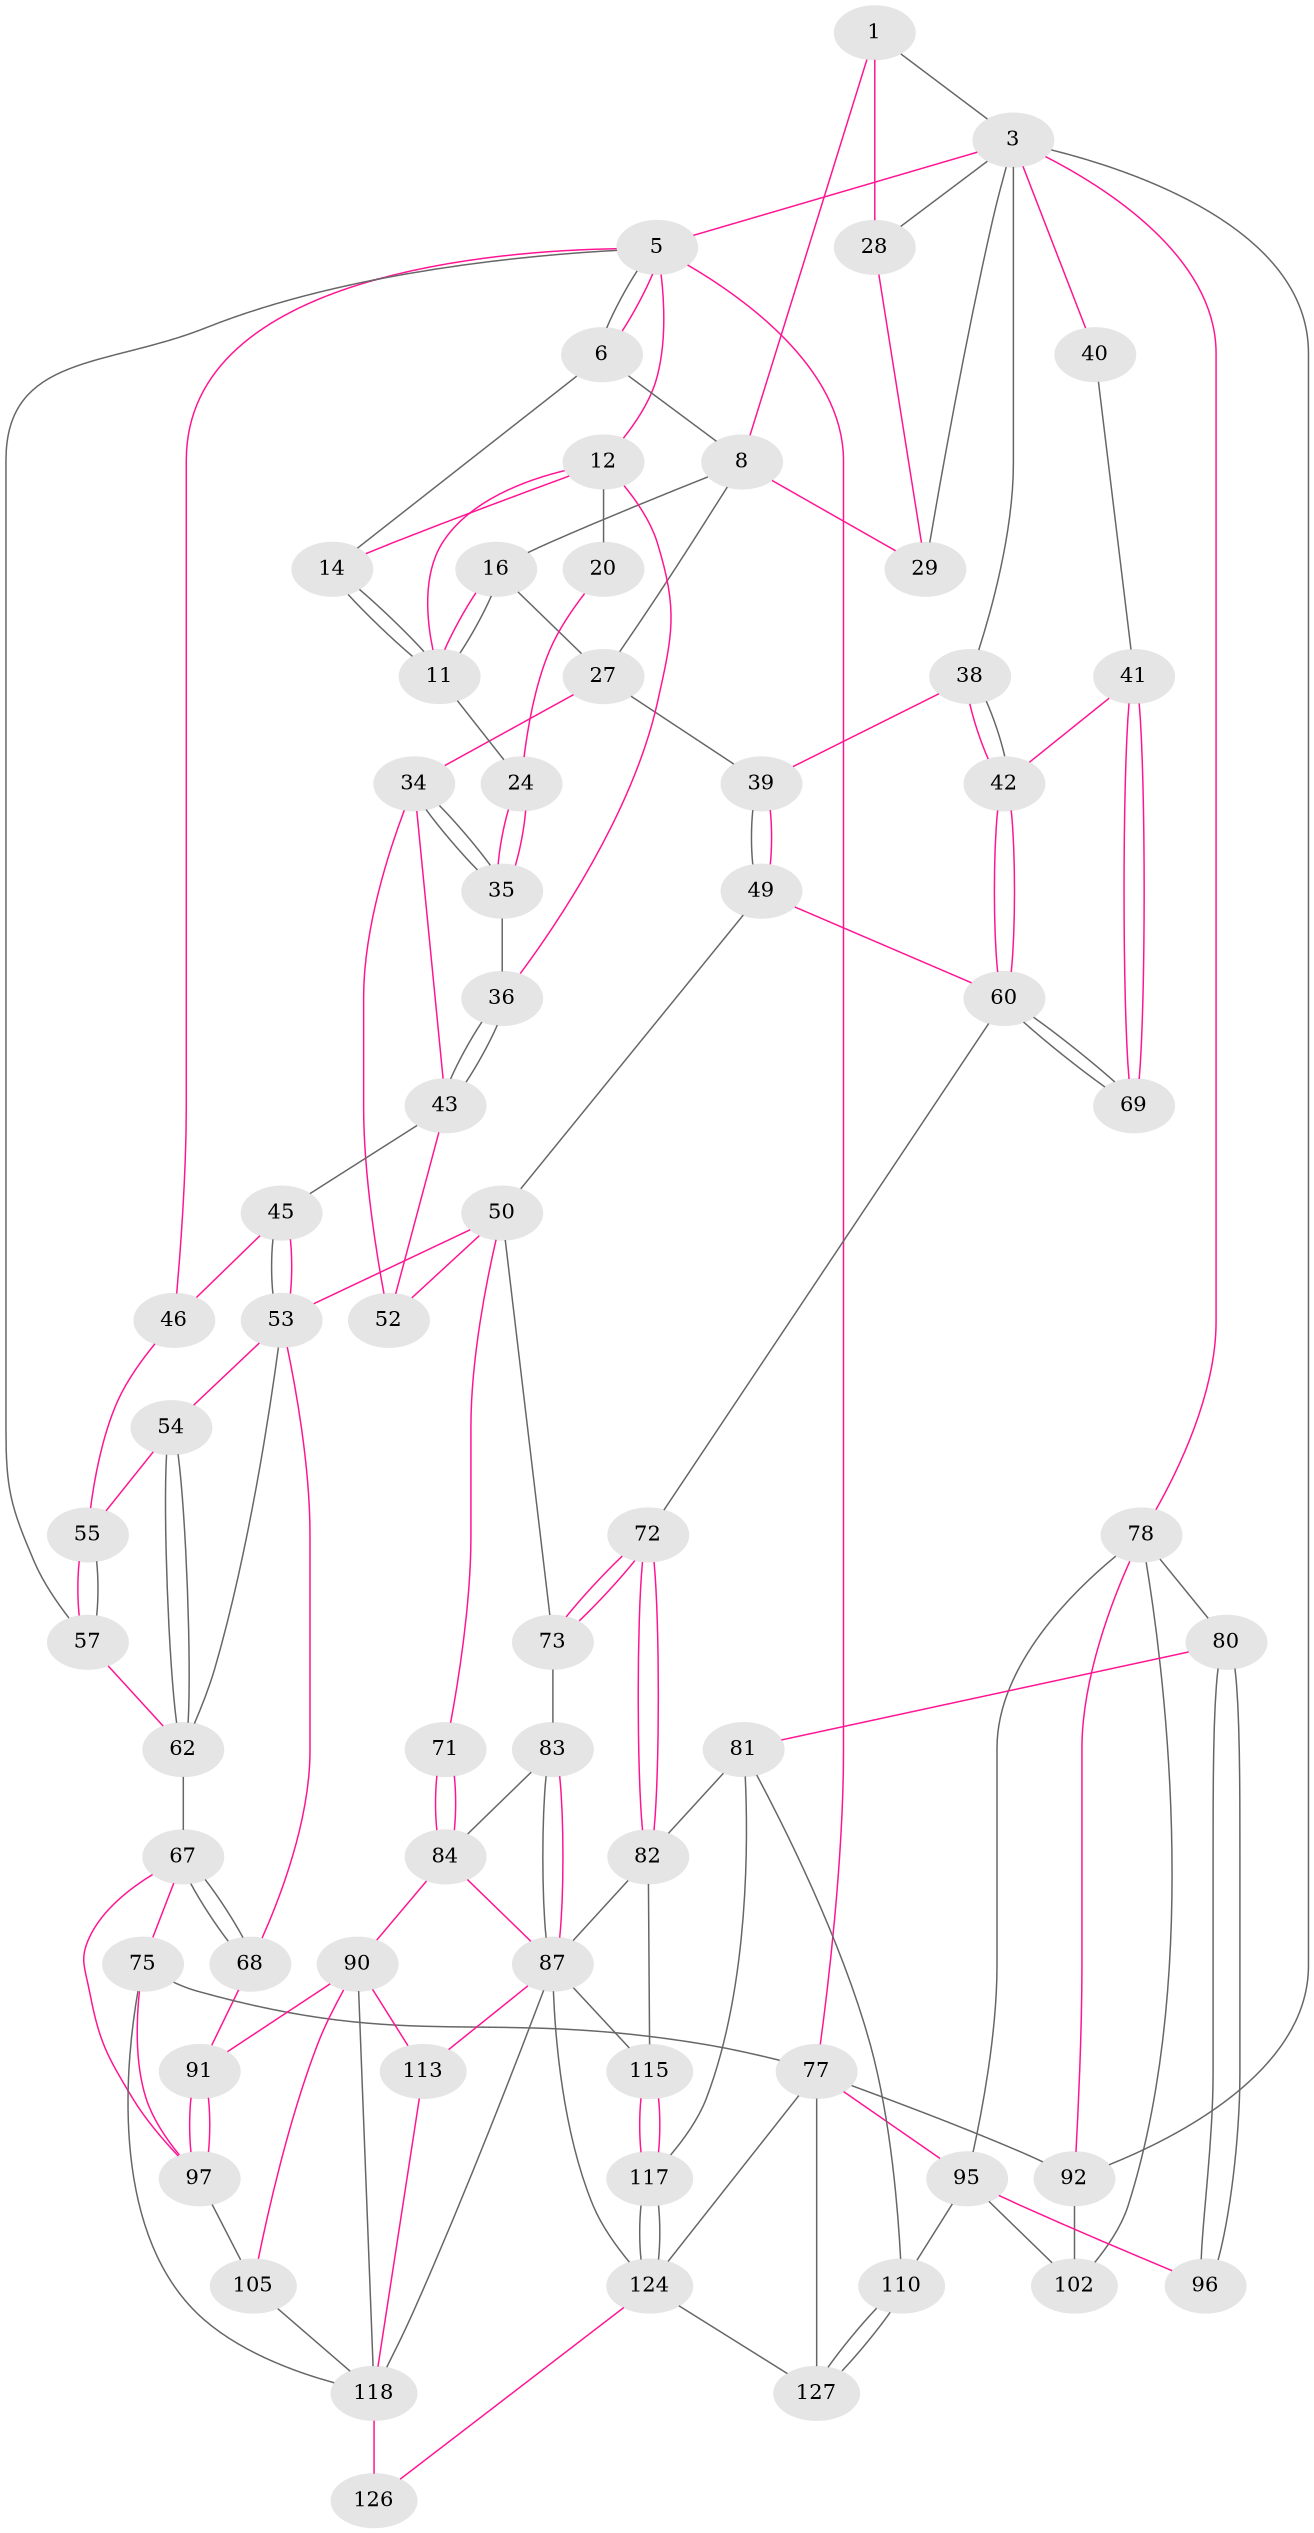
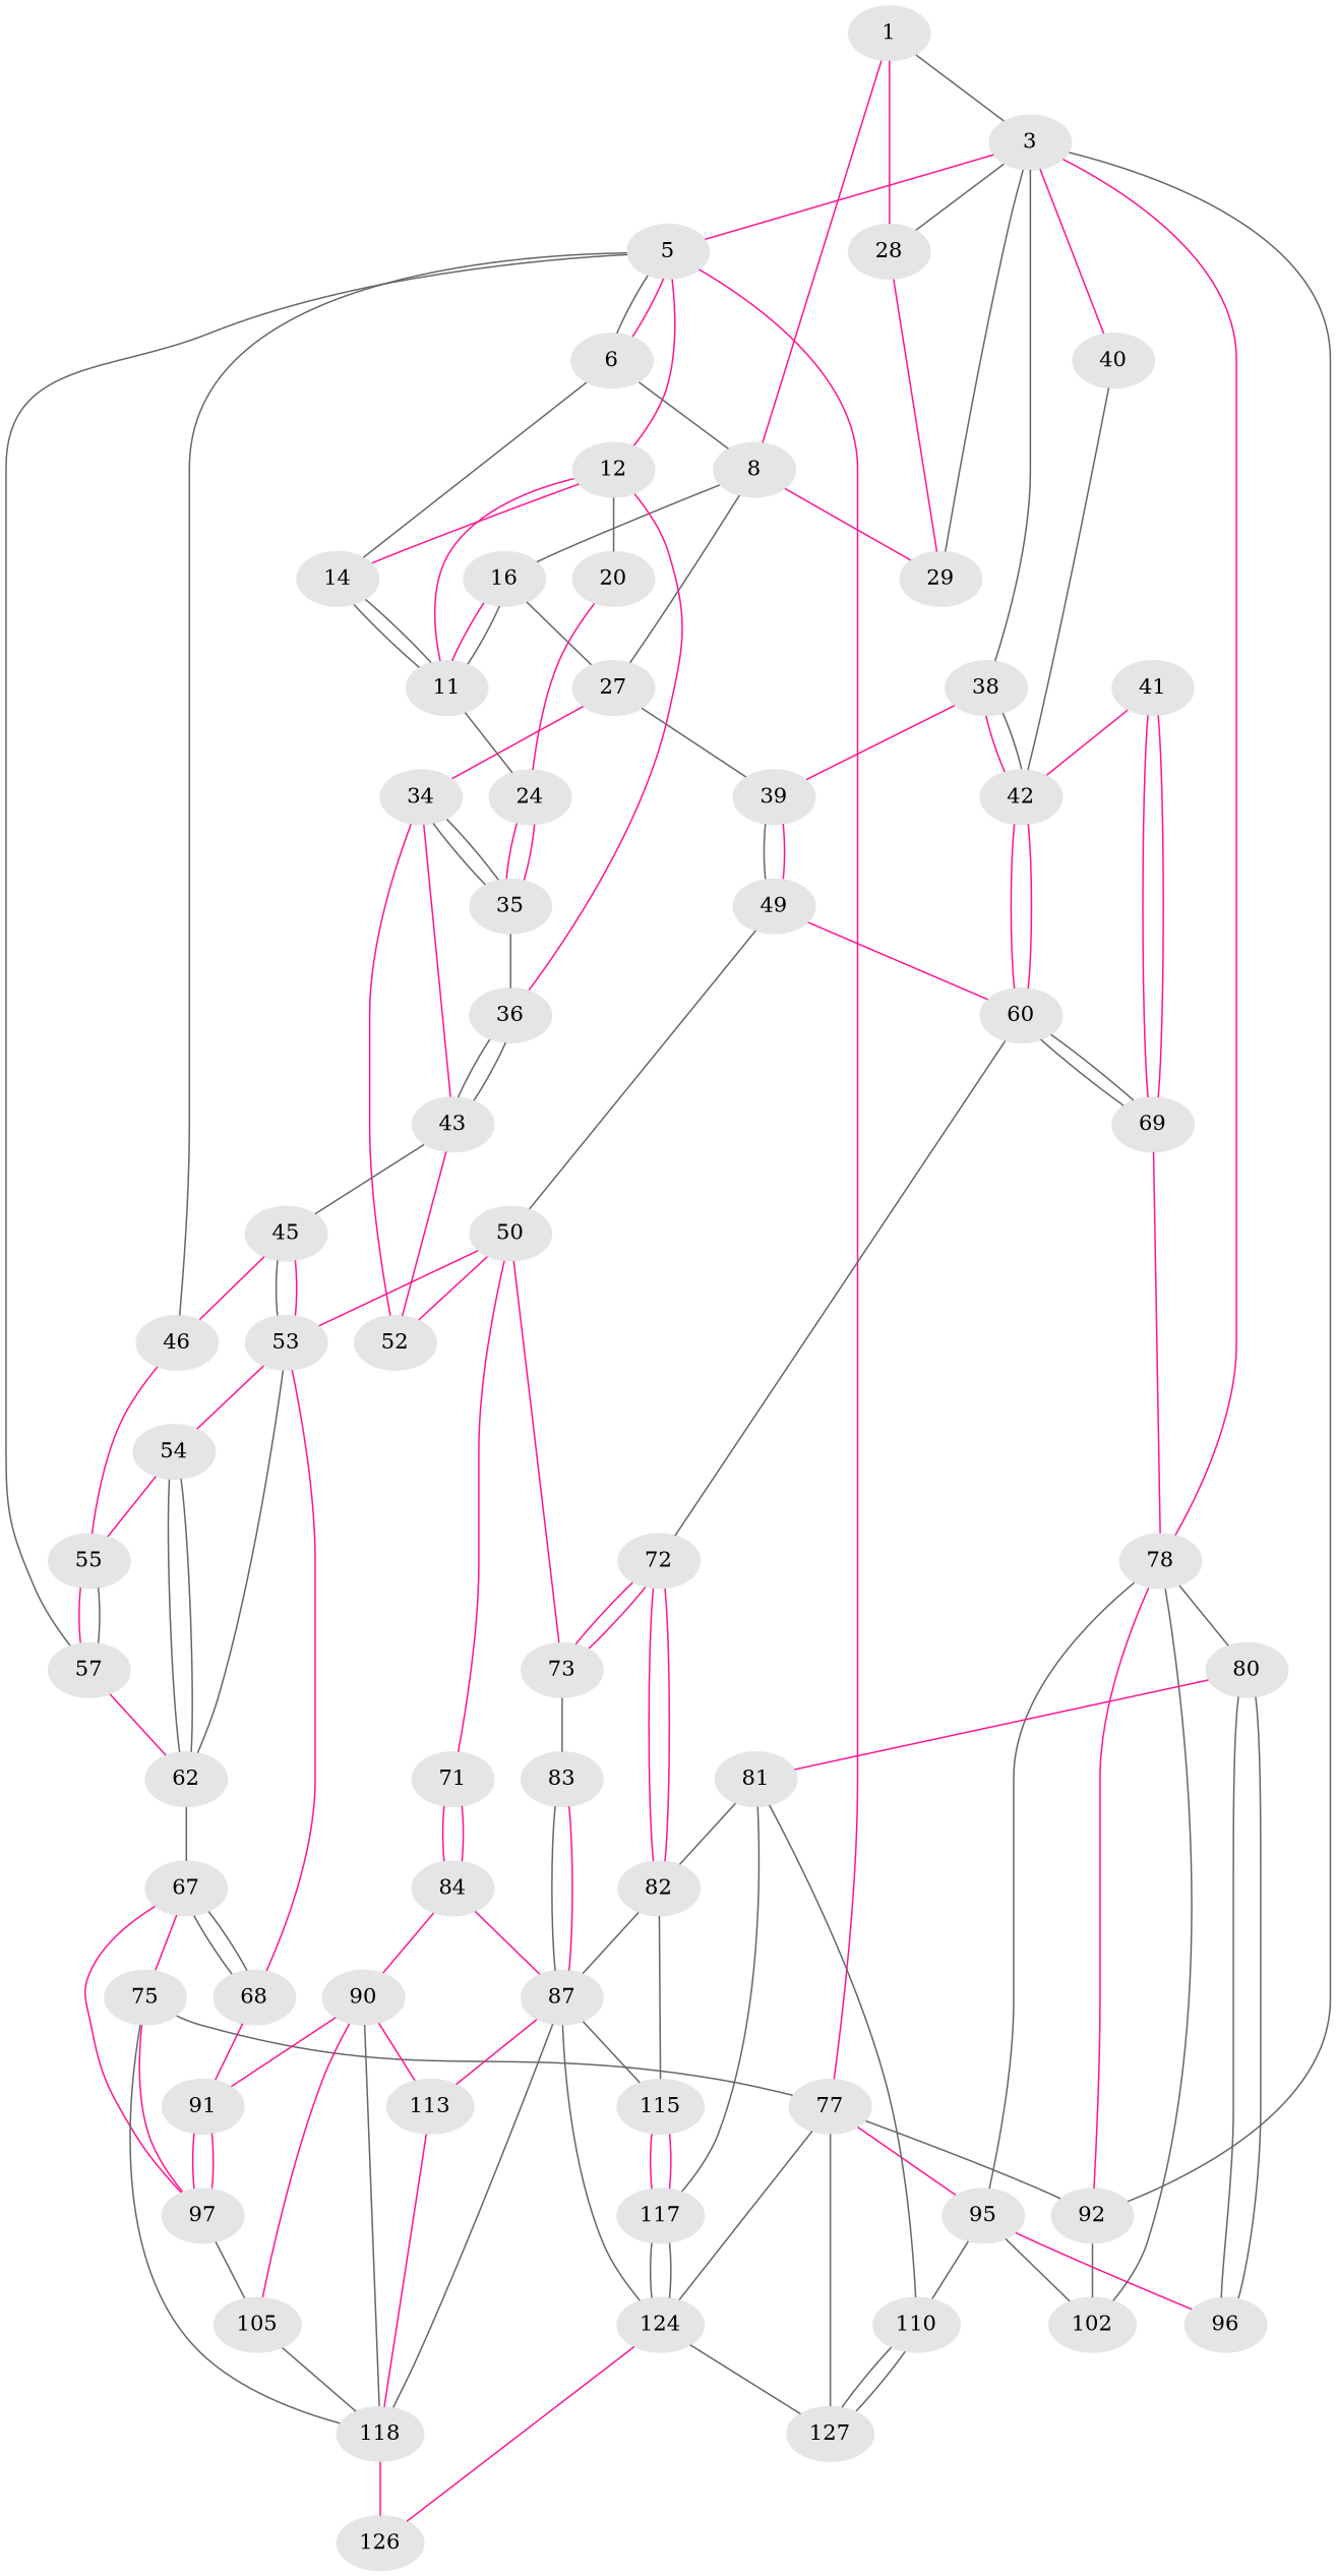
  graph {
    node [color=gray90 style=filled]
    edge [color=deeppink]
    1 [super="+2+7"]
    3 [super="+30+4"]
    8 [super="+26+9"]
    28
    5 [super="+11"]
    29
    38
    40
    78 [super="+93+79"]
    92 [super="+100"]
    16 [super="+25"]
    27 [super="+32"]
    6 [super="+10"]
    12 [super="+13+21"]
    46
    57
    77 [super="+98"]
    39
    42
    41
    95 [super="+103"]
    80
    102
    14
    n25 [label=11 super="+18"]
    20
    36
    55
    62 [super="+63"]
    124 [super="+128"]
    127 [super="+129"]
    34 [super="+48"]
    24
    43 [super="+44"]
    35
    52
    49
    45
    60 [super="+61"]
    50 [super="+70+51"]
    69
    72
    53 [super="+56"]
    54
    68 [super="+88"]
    71
    73
    84 [super="+89"]
    83
    67 [super="+74"]
    91
    82 [super="+85"]
    75 [super="+76"]
    97 [super="+106"]
    118 [super="+119+121"]
    105
    87 [super="+101"]
    90 [super="+104"]
    115
    126
    96
    110
    81 [super="+107"]
    117
    113
    1 -- 3 [color=gray40]
    1 -- 8
    1 -- 28
    3 -- 28 [color=gray40]
    3 -- 5
    3 -- 29 [color=gray40]
    3 -- 38 [color=gray40]
    3 -- 40 [weight=2]
    3 -- 78
    3 -- 92 [color=gray40]
    8 -- 29
    8 -- 16 [color=gray40]
    8 -- 27 [color=gray40 weight=2]
    28 -- 29
    5 -- 6 [color=gray40]
    5 -- 6
    5 -- 12
-   5 -- 46
+   5 -- 46 [color=gray40]
    5 -- 57 [color=gray40]
    5 -- 77 [weight=2]
    38 -- 39
    38 -- 42
    38 -- 42 [color=gray40]
-   40 -- 41 [color=gray40]
+   40 -- 42 [color=gray40]
    78 -- 92
    78 -- 95 [color=gray40]
    78 -- 80 [color=gray40]
    78 -- 102 [color=gray40]
    92 -- 102 [color=gray40]
    16 -- 27 [color=gray40]
    16 -- n25 [weight=2]
    16 -- n25 [color=gray40]
    27 -- 39 [color=gray40]
    27 -- 34
    6 -- 8 [color=gray40]
    6 -- 14 [color=gray40]
    12 -- 14
    12 -- n25
    12 -- 20 [color=gray40 weight=2]
    12 -- 36
    46 -- 55
    57 -- 62
    77 -- 92 [color=gray40]
    77 -- 95
    77 -- 124 [color=gray40]
    77 -- 127 [color=gray40 weight=2]
    39 -- 49 [color=gray40]
    39 -- 49
    42 -- 60
    42 -- 60
    41 -- 42
    41 -- 69
    41 -- 69
    95 -- 102 [color=gray40]
    95 -- 96 [weight=2]
    95 -- 110 [color=gray40]
    80 -- 96 [color=gray40]
    80 -- 96 [color=gray40]
    80 -- 81
    14 -- n25 [color=gray40]
    14 -- n25 [color=gray40]
    n25 -- 24 [color=gray40]
    20 -- 24
    36 -- 43 [color=gray40]
    36 -- 43 [color=gray40]
    55 -- 57
    55 -- 57 [color=gray40]
    62 -- 67 [color=gray40]
    124 -- 127 [color=gray40]
    124 -- 126
    34 -- 43
    34 -- 35 [color=gray40]
    34 -- 35 [color=gray40]
    34 -- 52
    24 -- 35
    24 -- 35
    43 -- 52
    43 -- 45 [color=gray40]
    35 -- 36 [color=gray40]
    49 -- 60
    49 -- 50 [color=gray40]
    45 -- 46
    45 -- 53 [color=gray40]
    45 -- 53
    60 -- 69 [color=gray40]
    60 -- 69 [color=gray40]
    60 -- 72 [color=gray40]
    50 -- 52
    50 -- 53
    50 -- 71
-   50 -- 73 [color=gray40]
+   50 -- 73
+   69 -- 78
    72 -- 73
    72 -- 73
    72 -- 82
    72 -- 82
    53 -- 62 [color=gray40]
    53 -- 54
    53 -- 68 [weight=2]
    54 -- 55
    54 -- 62 [color=gray40]
    54 -- 62 [color=gray40]
    68 -- 91
    71 -- 84
    71 -- 84
    73 -- 83 [color=gray40]
    84 -- 87
    84 -- 90
-   83 -- 84 [color=gray40]
    83 -- 87 [color=gray40]
    83 -- 87
    67 -- 68 [color=gray40]
    67 -- 68 [color=gray40]
    67 -- 75
    67 -- 97
    91 -- 97
    91 -- 97
    82 -- 87 [color=gray40]
    82 -- 115 [color=gray40]
    75 -- 77 [color=gray40]
    75 -- 97
    75 -- 118 [color=gray40]
    97 -- 105 [color=gray40]
    118 -- 126 [weight=2]
    105 -- 118 [color=gray40]
    87 -- 124 [color=gray40]
    87 -- 118 [color=gray40]
    87 -- 115 [color=gray40]
    87 -- 113
    90 -- 91
    90 -- 118 [color=gray40]
    90 -- 105
    90 -- 113
    115 -- 117
    115 -- 117
    110 -- 127 [color=gray40]
    110 -- 127 [color=gray40]
    81 -- 82 [color=gray40 weight=2]
    81 -- 110 [color=gray40]
    81 -- 117 [color=gray40]
    117 -- 124 [color=gray40]
    117 -- 124 [color=gray40]
    113 -- 118
  }
